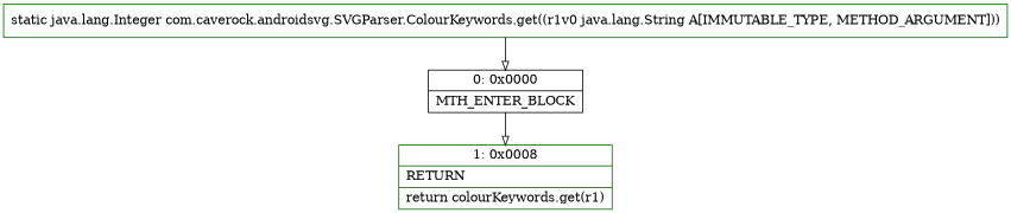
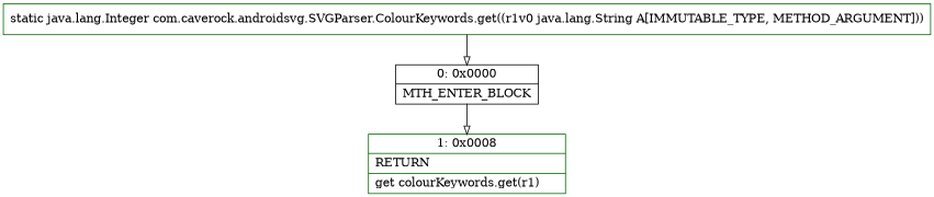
  digraph {
    node [shape=record color=darkgreen]
    edge [arrowhead=onormal]
    n1 [label="{0\:\ 0x0000|MTH_ENTER_BLOCK\l}" color=black]
-   n2 [label="{1\:\ 0x0008|RETURN\l|return colourKeywords.get(r1)\l}"]
+   n2 [label="{1\:\ 0x0008|RETURN\l|get colourKeywords.get(r1)\l}"]
    n3 [label="{static java.lang.Integer com.caverock.androidsvg.SVGParser.ColourKeywords.get((r1v0 java.lang.String A[IMMUTABLE_TYPE, METHOD_ARGUMENT])) }"]
    n1 -> n2
    n3 -> n1
  }
